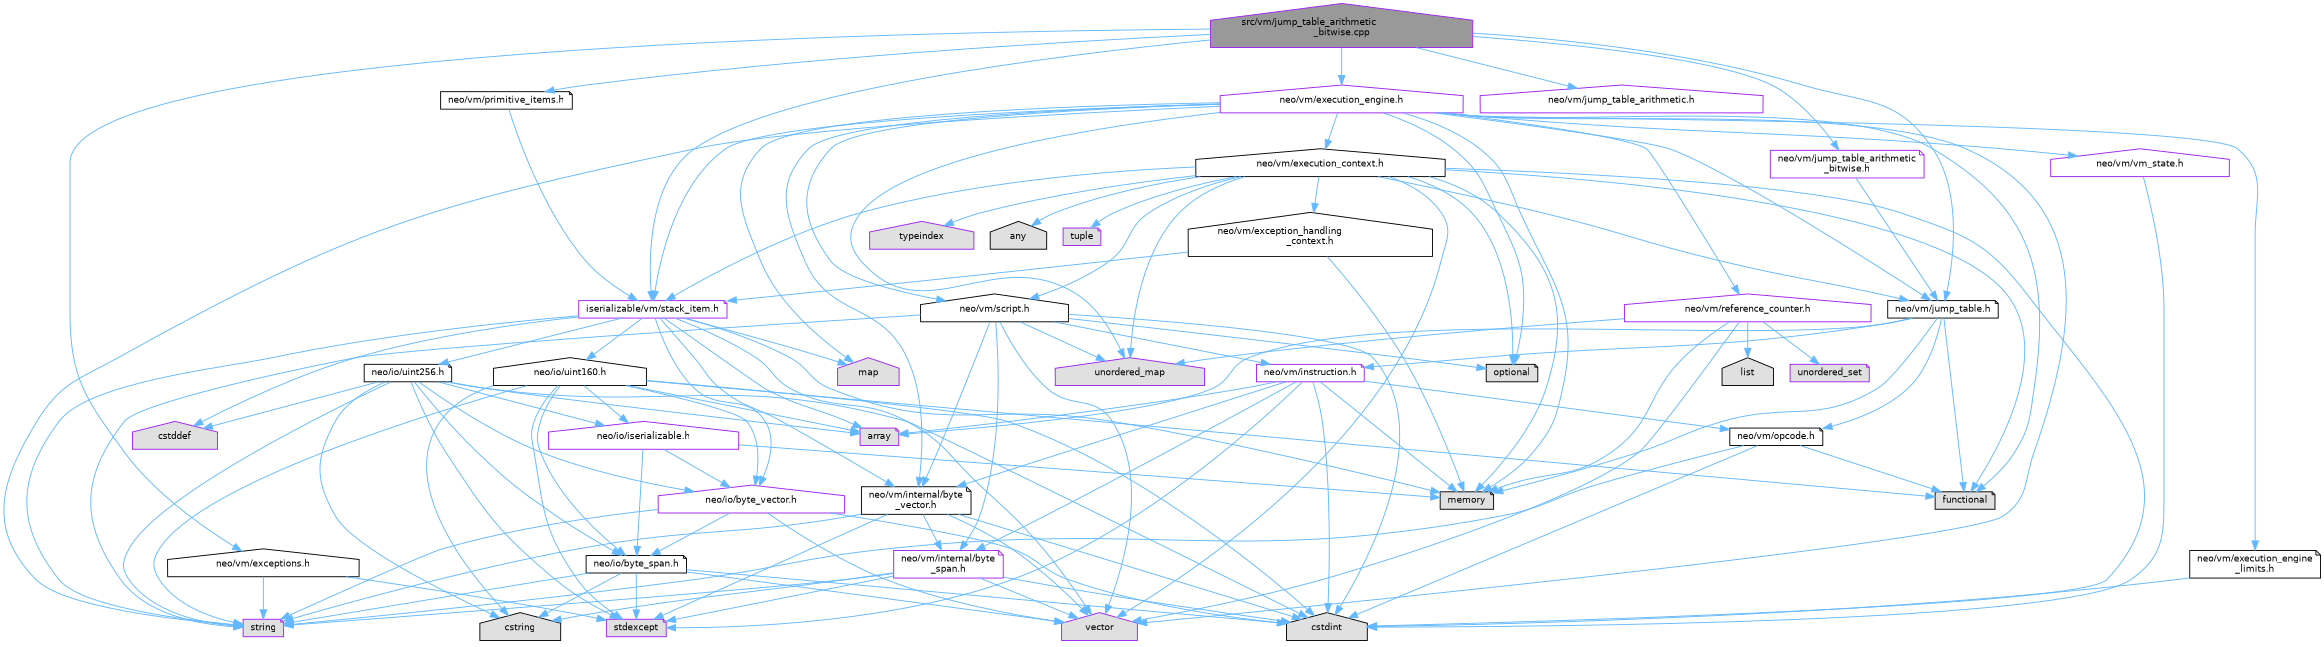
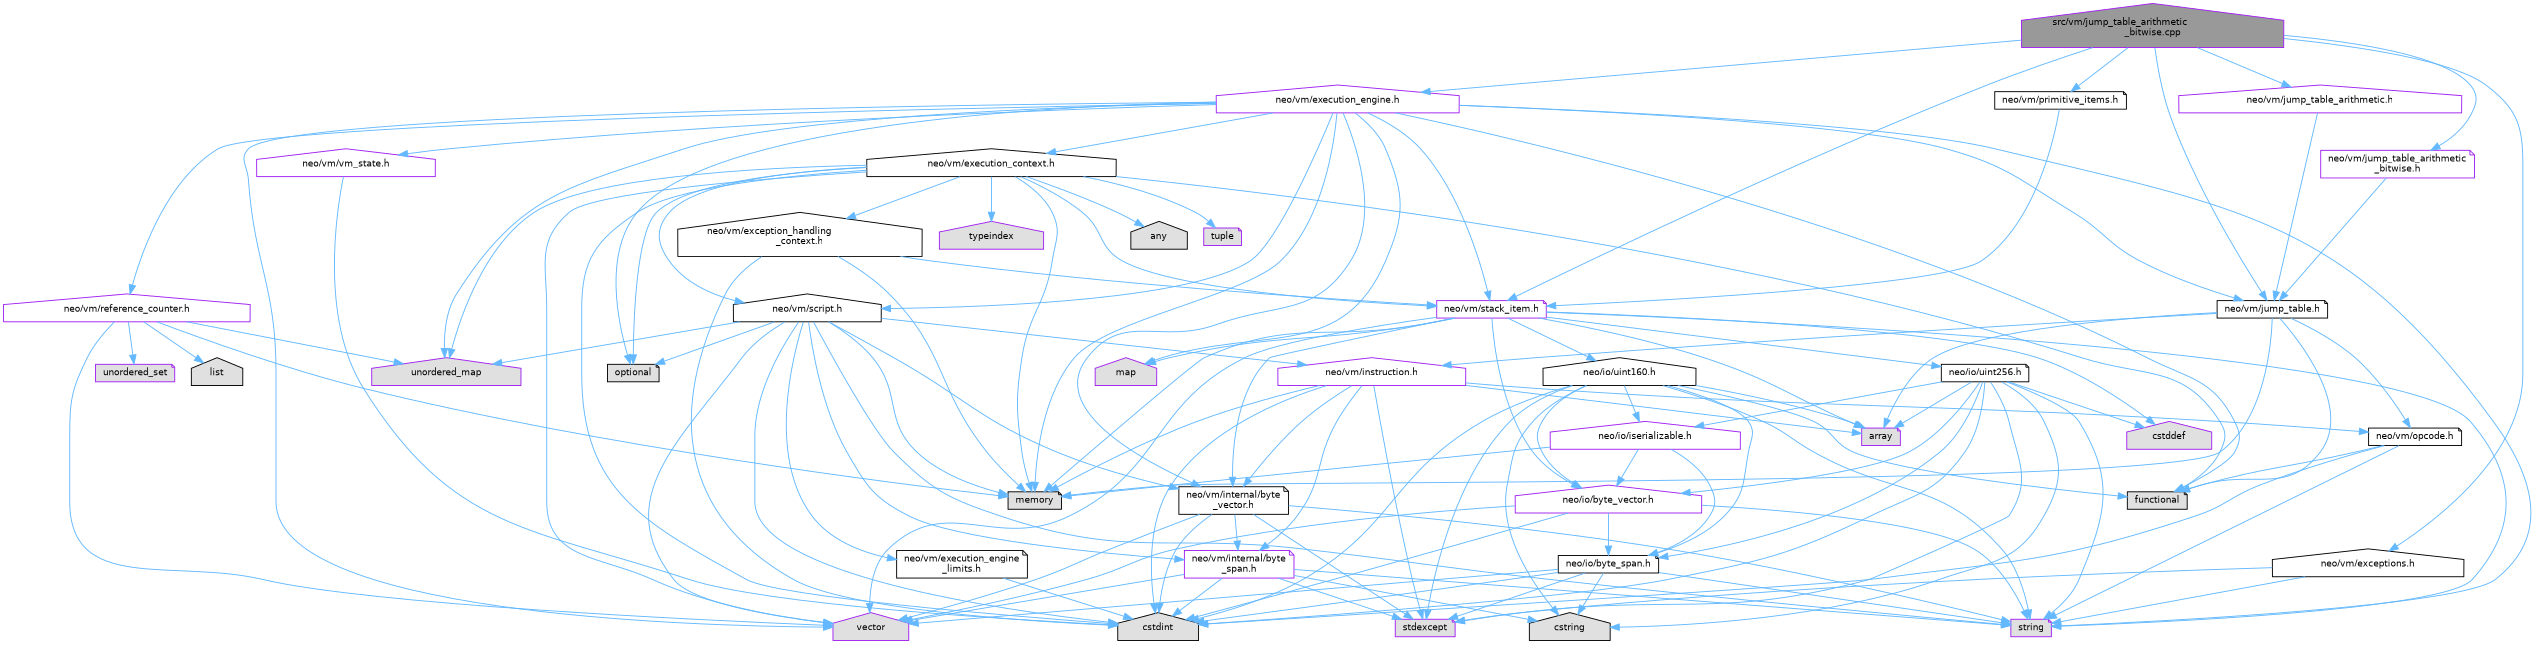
  digraph {
    node [color=purple fillcolor=white fontname=Helvetica fontsize=10 shape=house style=filled]
    edge [color=steelblue1 fontname=Helvetica fontsize=10 labelfontname=Helvetica labelfontsize=10 style=solid]
    n1 [fillcolor=grey60 fontcolor=black height=0.2 label="src/vm/jump_table_arithmetic\l_bitwise.cpp" width=0.4]
    n2 [color=black height=0.2 label="neo/vm/exceptions.h" width=0.4]
    n3 [height=0.2 label="neo/vm/execution_engine.h" width=0.4]
-   n4 [height=0.2 label="iserializable/vm/stack_item.h" shape=note width=0.4]
+   n4 [height=0.2 label="neo/vm/stack_item.h" shape=note width=0.4]
    n5 [color=black height=0.2 label="neo/vm/jump_table.h" shape=note width=0.4]
    n6 [height=0.2 label="neo/vm/jump_table_arithmetic.h" width=0.4]
    n7 [height=0.2 label="neo/vm/jump_table_arithmetic\l_bitwise.h" shape=note width=0.4]
    n8 [color=black height=0.2 label="neo/vm/primitive_items.h" shape=note width=0.4]
    n9 [fillcolor="#E0E0E0" height=0.2 label=stdexcept shape=note width=0.4]
    n10 [fillcolor="#E0E0E0" height=0.2 label=string shape=note width=0.4]
    n11 [color=black height=0.2 label="neo/vm/execution_context.h" width=0.4]
    n12 [fillcolor="#E0E0E0" height=0.2 label=vector width=0.4]
    n13 [color=black fillcolor="#E0E0E0" height=0.2 label=memory shape=note width=0.4]
    n14 [color=black fillcolor="#E0E0E0" height=0.2 label=functional shape=note width=0.4]
    n15 [color=black height=0.2 label="neo/vm/internal/byte\l_vector.h" shape=note width=0.4]
    n16 [fillcolor="#E0E0E0" height=0.2 label=map width=0.4]
    n17 [color=black height=0.2 label="neo/vm/script.h" width=0.4]
    n18 [color=black fillcolor="#E0E0E0" height=0.2 label=optional shape=note width=0.4]
    n19 [fillcolor="#E0E0E0" height=0.2 label=unordered_map width=0.4]
    n20 [color=black height=0.2 label="neo/vm/execution_engine\l_limits.h" shape=note width=0.4]
    n21 [height=0.2 label="neo/vm/reference_counter.h" width=0.4]
    n22 [height=0.2 label="neo/vm/vm_state.h" width=0.4]
    n23 [height=0.2 label="neo/io/byte_vector.h" width=0.4]
    n24 [color=black height=0.2 label="neo/io/uint160.h" width=0.4]
    n25 [fillcolor="#E0E0E0" height=0.2 label=array shape=note width=0.4]
    n26 [color=black height=0.2 label="neo/io/uint256.h" shape=note width=0.4]
    n27 [fillcolor="#E0E0E0" height=0.2 label=cstddef width=0.4]
-   n28 [height=0.2 label="neo/vm/instruction.h" shape=note width=0.4]
+   n28 [height=0.2 label="neo/vm/instruction.h" width=0.4]
    n29 [color=black height=0.2 label="neo/vm/opcode.h" shape=note width=0.4]
    n30 [color=black height=0.2 label="neo/vm/exception_handling\l_context.h" width=0.4]
    n31 [color=black fillcolor="#E0E0E0" height=0.2 label=cstdint width=0.4]
    n32 [color=black fillcolor="#E0E0E0" height=0.2 label=any width=0.4]
    n33 [fillcolor="#E0E0E0" height=0.2 label=tuple shape=note width=0.4]
    n34 [fillcolor="#E0E0E0" height=0.2 label=typeindex width=0.4]
    n35 [height=0.2 label="neo/vm/internal/byte\l_span.h" shape=note width=0.4]
    n36 [color=black fillcolor="#E0E0E0" height=0.2 label=list width=0.4]
    n37 [fillcolor="#E0E0E0" height=0.2 label=unordered_set shape=note width=0.4]
    n38 [color=black height=0.2 label="neo/io/byte_span.h" shape=note width=0.4]
    n39 [color=black fillcolor="#E0E0E0" height=0.2 label=cstring width=0.4]
    n40 [height=0.2 label="neo/io/iserializable.h" width=0.4]
    n1 -> n2
    n1 -> n3
    n1 -> n4
    n1 -> n5
    n1 -> n6
    n1 -> n7
    n1 -> n8
    n2 -> n9
    n2 -> n10
    n3 -> n4
    n3 -> n5
    n3 -> n10
    n3 -> n11
    n3 -> n12
    n3 -> n13
    n3 -> n14
    n3 -> n15
    n3 -> n16
    n3 -> n17
    n3 -> n18
    n3 -> n19
-   n3 -> n20
+   n17 -> n20
    n3 -> n21
    n3 -> n22
    n4 -> n10
    n4 -> n12
    n4 -> n13
    n4 -> n15
    n4 -> n16
    n4 -> n23
    n4 -> n24
    n4 -> n25
    n4 -> n26
    n4 -> n27
    n5 -> n13
    n5 -> n14
    n5 -> n25
    n5 -> n28
    n5 -> n29
-   n11 -> n5
+   n6 -> n5
    n7 -> n5
    n8 -> n4
    n11 -> n4
    n11 -> n12
    n11 -> n13
    n11 -> n14
    n11 -> n17
    n11 -> n18
    n11 -> n19
    n11 -> n30
    n11 -> n31
    n11 -> n32
    n11 -> n33
    n11 -> n34
    n15 -> n9
    n15 -> n10
    n15 -> n12
    n15 -> n31
    n15 -> n35
    n17 -> n10
    n17 -> n12
+   n17 -> n13
    n17 -> n15
    n17 -> n18
    n17 -> n19
    n17 -> n28
    n17 -> n31
    n17 -> n35
    n20 -> n31
    n21 -> n12
    n21 -> n13
    n21 -> n19
    n21 -> n36
    n21 -> n37
    n22 -> n31
    n23 -> n10
    n23 -> n12
    n23 -> n31
    n23 -> n38
    n24 -> n9
    n24 -> n10
    n24 -> n14
    n24 -> n23
    n24 -> n25
    n24 -> n31
    n24 -> n38
    n24 -> n39
    n24 -> n40
    n26 -> n9
    n26 -> n10
    n26 -> n23
    n26 -> n25
    n26 -> n27
    n26 -> n31
    n26 -> n38
    n26 -> n39
    n26 -> n40
    n28 -> n9
    n28 -> n13
    n28 -> n15
    n28 -> n25
    n28 -> n29
    n28 -> n31
    n28 -> n35
    n29 -> n10
    n29 -> n14
    n29 -> n31
    n30 -> n4
    n30 -> n13
+   n30 -> n31
    n35 -> n9
    n35 -> n10
    n35 -> n12
    n35 -> n31
    n35 -> n39
    n38 -> n9
    n38 -> n10
    n38 -> n12
    n38 -> n31
    n38 -> n39
    n40 -> n13
    n40 -> n23
    n40 -> n38
  }
